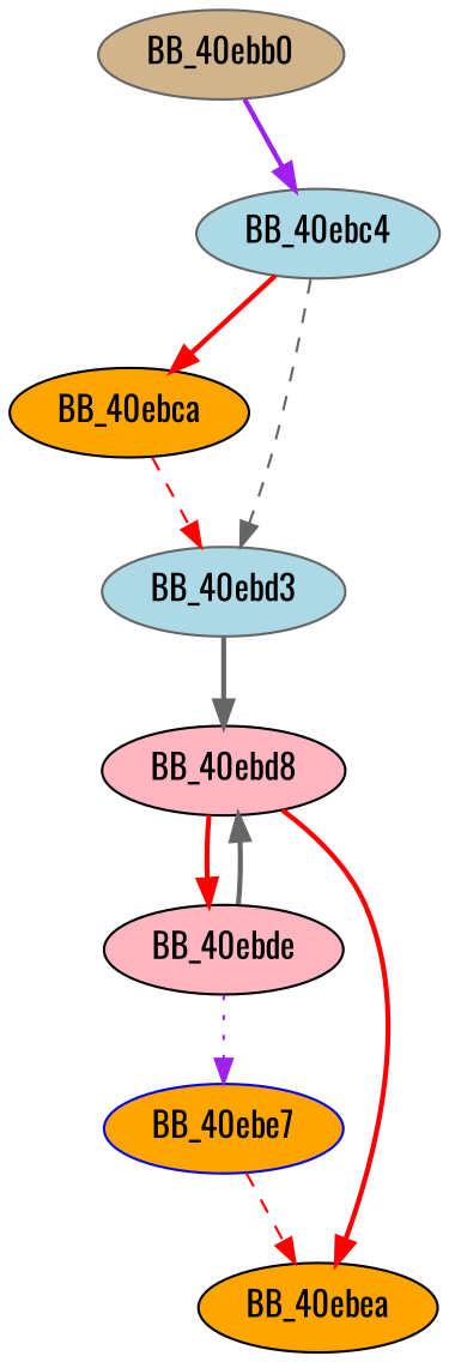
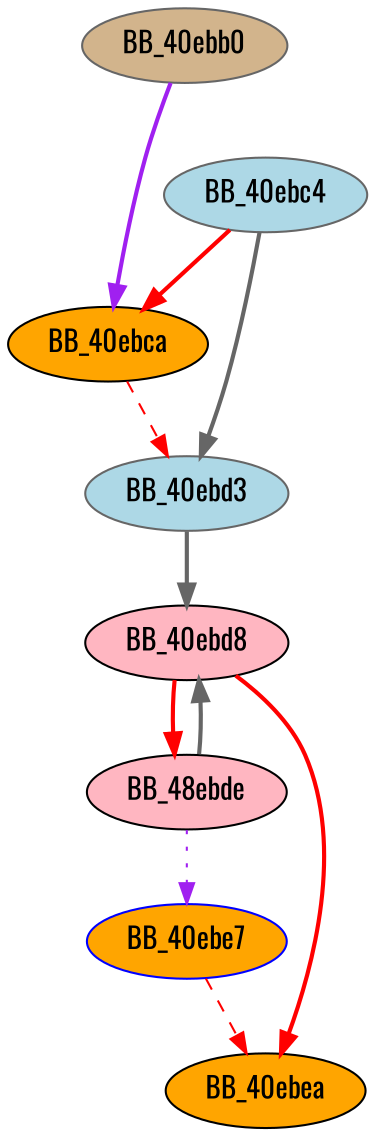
  digraph {
    fontname=Oswald
    node [color=black fillcolor=orange fontname=Oswald style=filled]
    edge [color=red fontname=Oswald style=bold]
    BB_40ebb0 [color=gray40 fillcolor=tan]
    BB_40ebc4 [color=gray40 fillcolor=lightblue]
    BB_40ebca
    BB_40ebd3 [color=gray40 fillcolor=lightblue]
    BB_40ebd8 [fillcolor=lightpink]
-   BB_40ebde [fillcolor=lightpink]
+   BB_40ebde [fillcolor=lightpink label=BB_48ebde]
    BB_40ebea
    BB_40ebe7 [color=blue]
-   BB_40ebb0 -> BB_40ebc4 [color=purple]
+   BB_40ebb0 -> BB_40ebca [color=purple]
    BB_40ebc4 -> BB_40ebca
-   BB_40ebc4 -> BB_40ebd3 [color=gray40 style=dashed]
+   BB_40ebc4 -> BB_40ebd3 [color=gray40]
    BB_40ebca -> BB_40ebd3 [style=dashed]
    BB_40ebd3 -> BB_40ebd8 [color=gray40]
    BB_40ebd8 -> BB_40ebde
    BB_40ebd8 -> BB_40ebea
    BB_40ebde -> BB_40ebd8 [color=gray40]
    BB_40ebde -> BB_40ebe7 [color=purple style=dotted]
    BB_40ebe7 -> BB_40ebea [style=dashed]
  }
